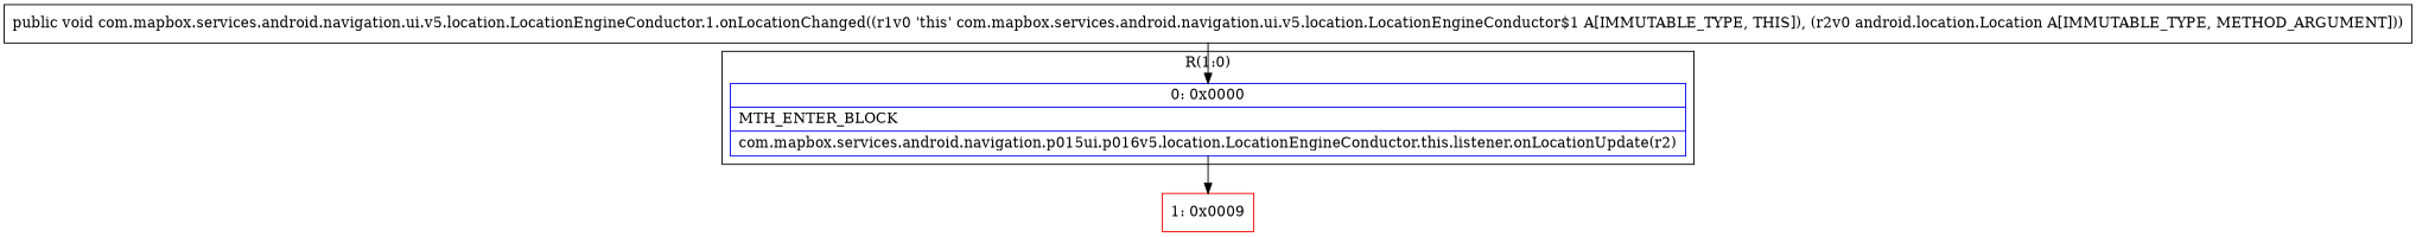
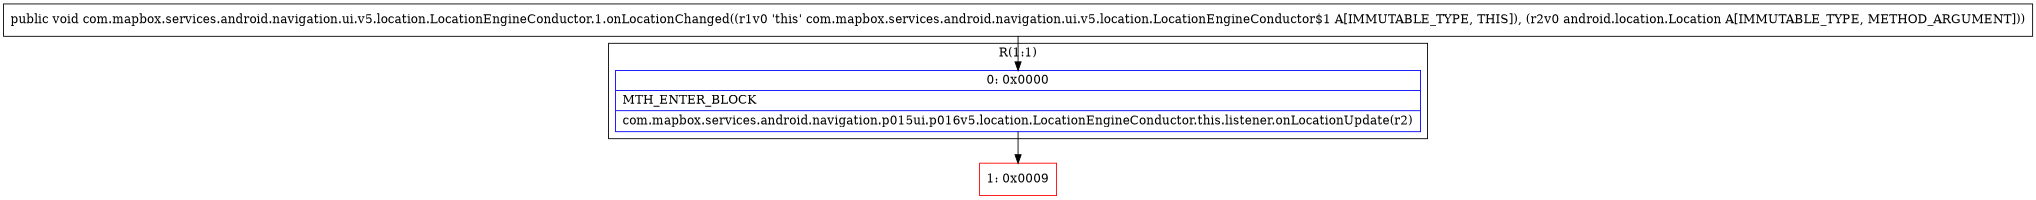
  digraph {
    node [shape=record]
    n1 [color=blue label="{0\:\ 0x0000|MTH_ENTER_BLOCK\l|com.mapbox.services.android.navigation.p015ui.p016v5.location.LocationEngineConductor.this.listener.onLocationUpdate(r2)\l}"]
    n2 [color=red label="{1\:\ 0x0009}"]
    n3 [label="{public void com.mapbox.services.android.navigation.ui.v5.location.LocationEngineConductor.1.onLocationChanged((r1v0 'this' com.mapbox.services.android.navigation.ui.v5.location.LocationEngineConductor$1 A[IMMUTABLE_TYPE, THIS]), (r2v0 android.location.Location A[IMMUTABLE_TYPE, METHOD_ARGUMENT])) }"]
    subgraph cluster_1 {
-     label="R(1:0)"
+     label="R(1:1)"
      n1
    }
    n1 -> n2
    n3 -> n1
  }
